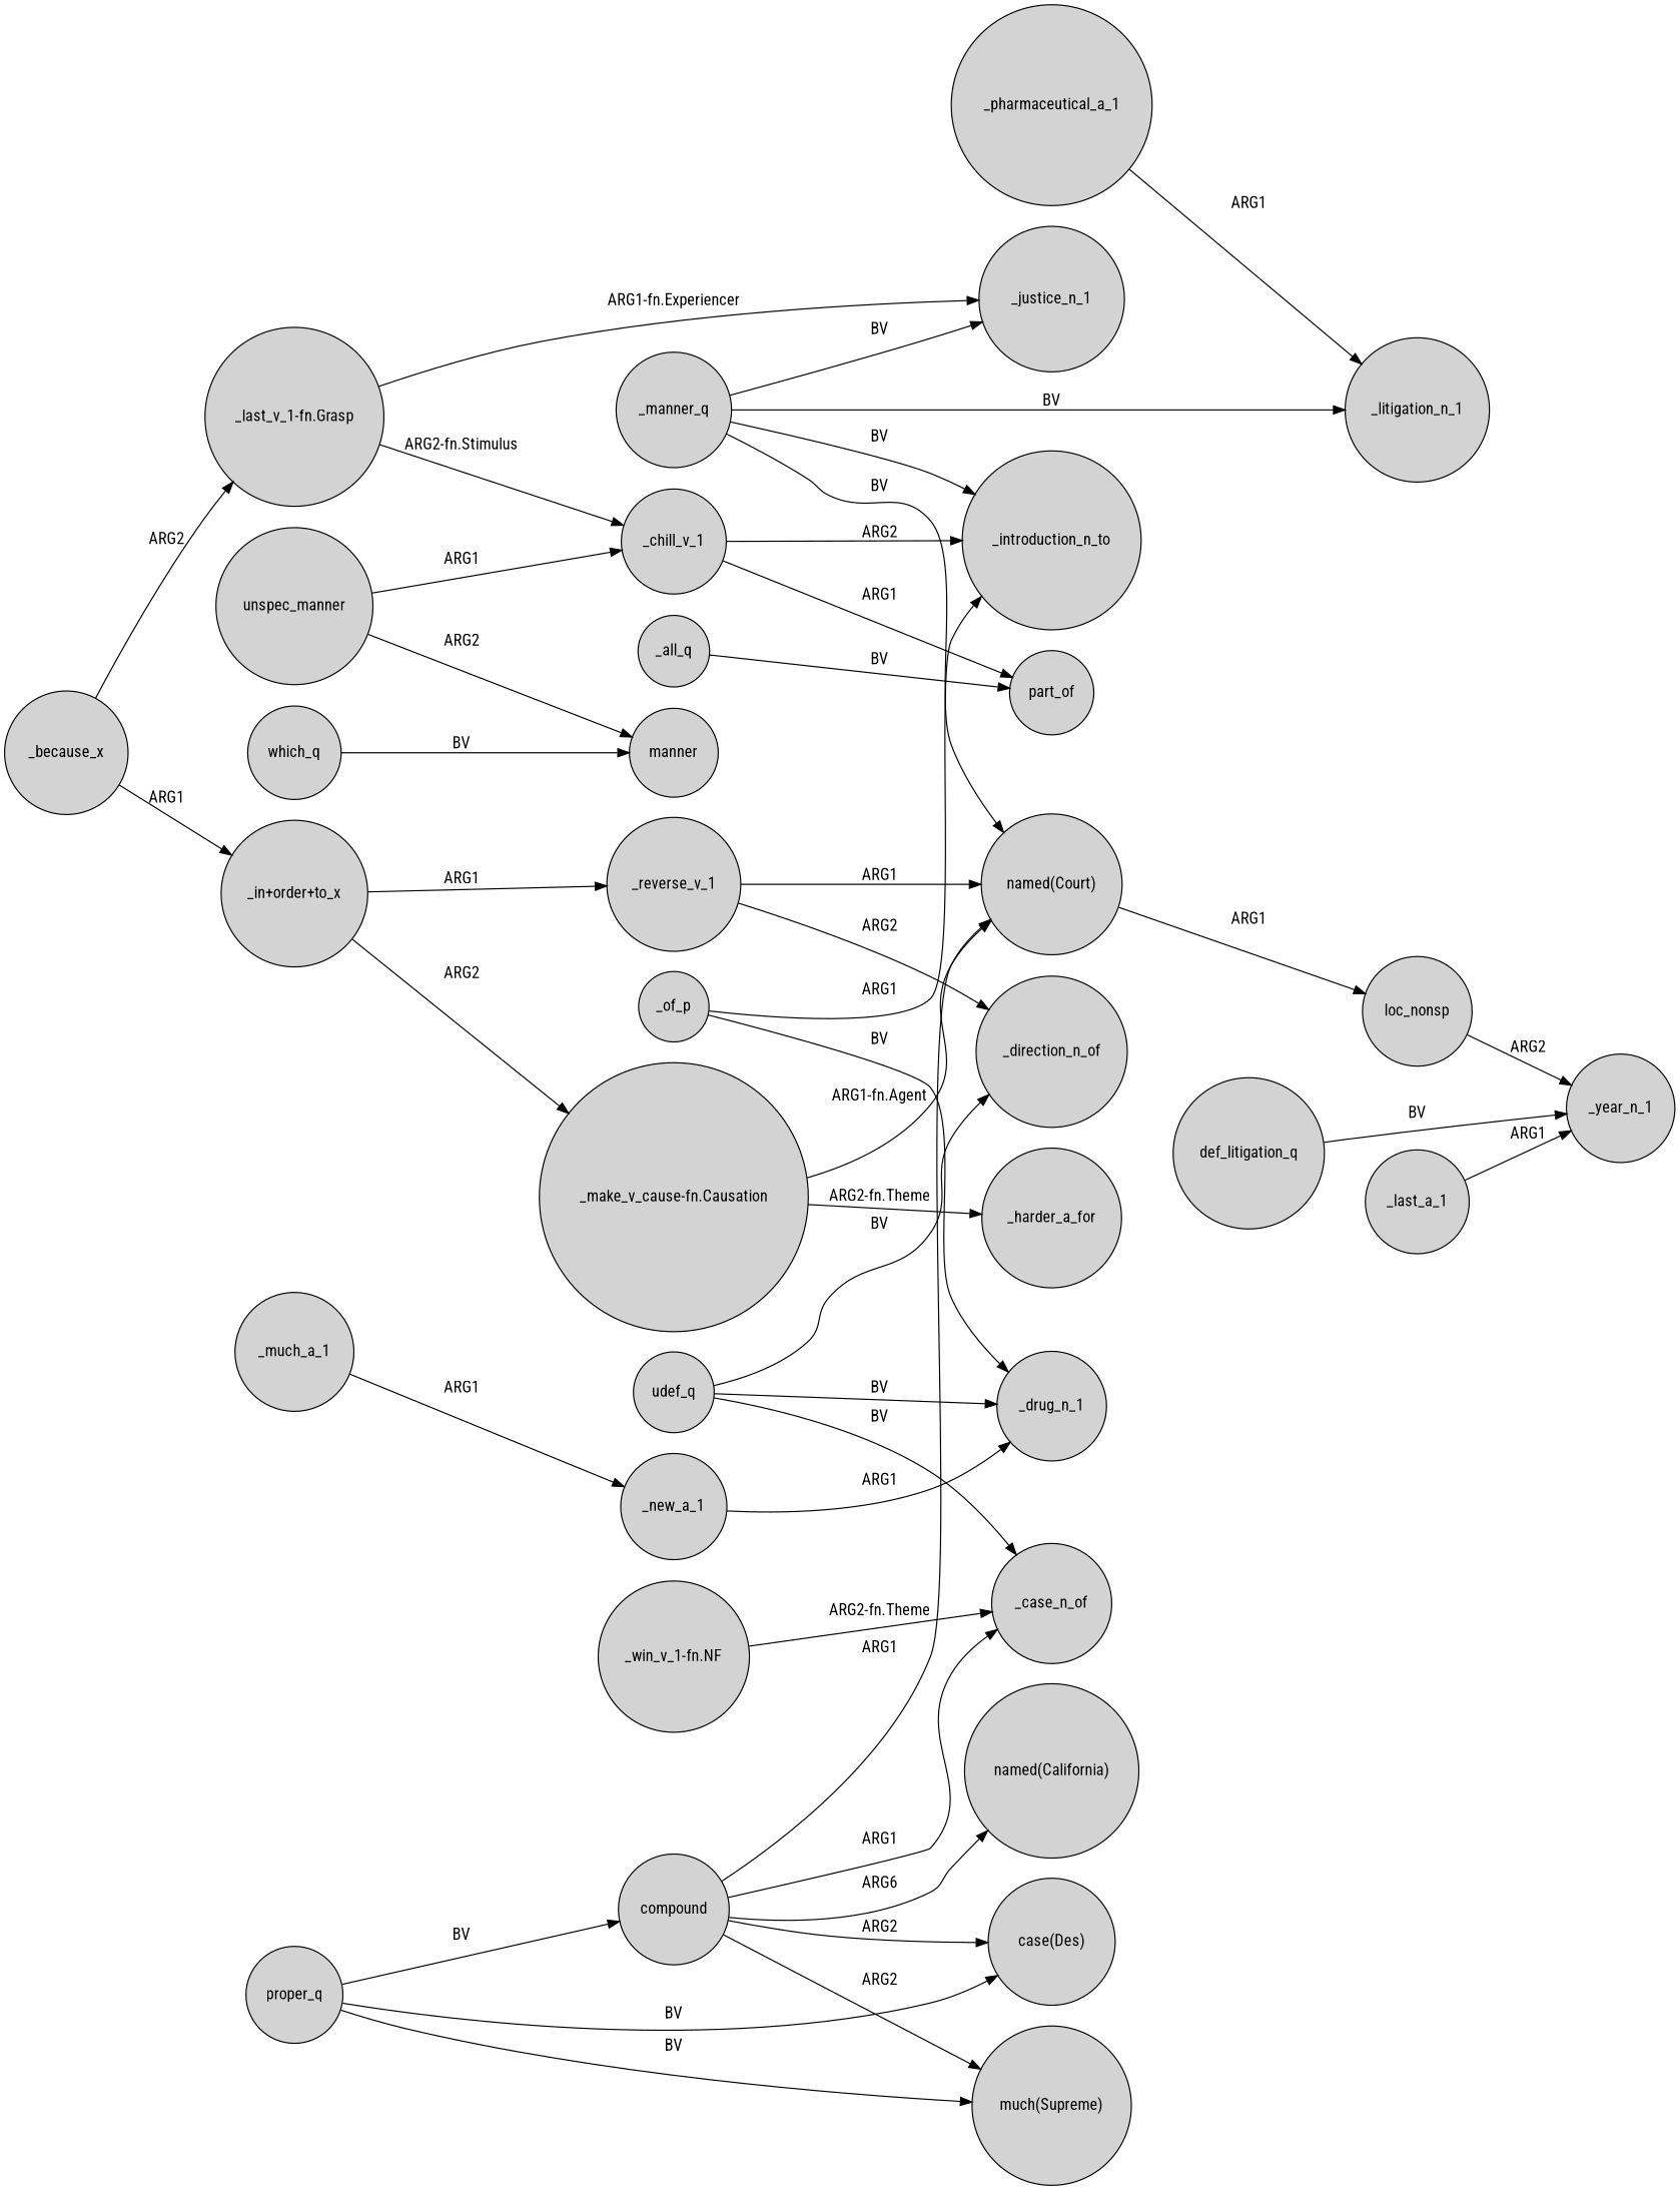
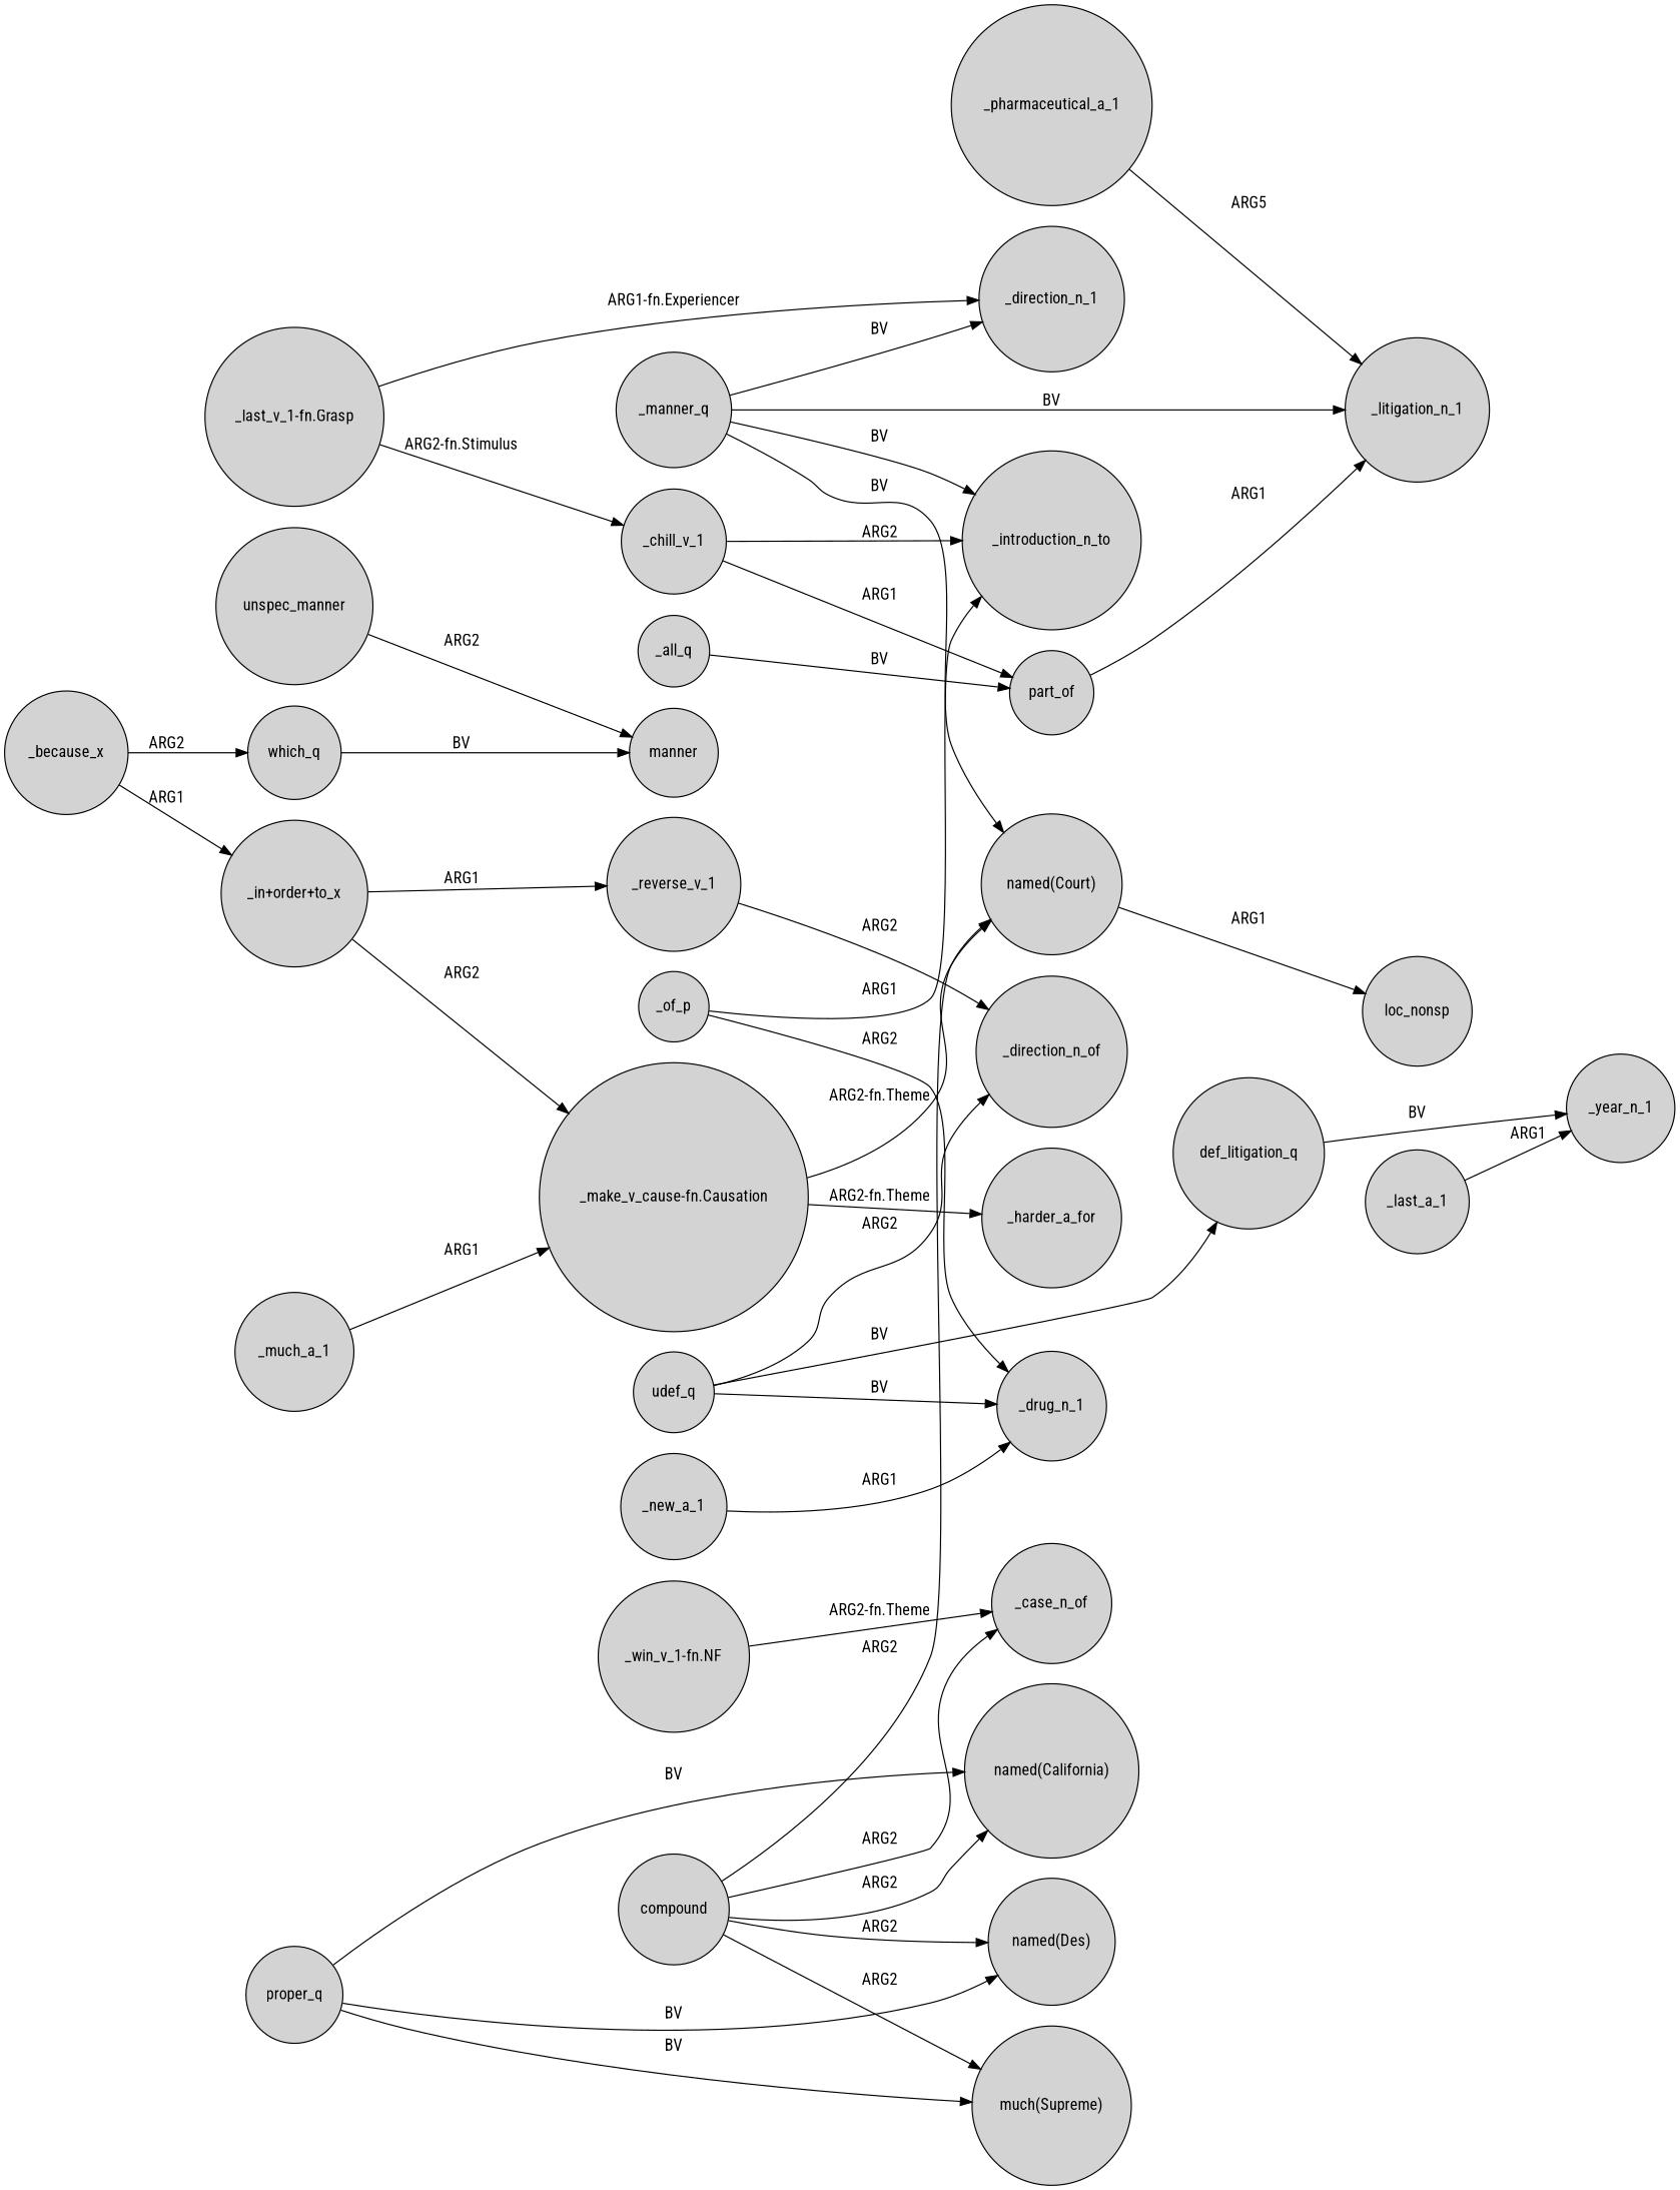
  digraph {
    fontname="Roboto Condensed"
    rankdir=LR
    node [fontname="Roboto Condensed" shape=circle style=filled]
    edge [fontname="Roboto Condensed"]
    n1 [label="_last_v_1-fn.Grasp"]
    _because_x
    "_in+order+to_x"
-   _justice_n_1
+   _justice_n_1 [label=_direction_n_1]
    _chill_v_1
    "_make_v_cause-fn.Causation"
    _reverse_v_1
    part_of
    _introduction_n_to
    "named(Court)"
    _harder_a_for
    _direction_n_of
    loc_nonsp
    _all_q
    _litigation_n_1
    n16 [label=_manner_q]
    n17 [label=def_litigation_q]
    _year_n_1
    _new_a_1
    _drug_n_1
    udef_q
    _case_n_of
    compound
-   "named(Des)" [label="case(Des)"]
+   "named(Des)"
    "named(California)"
    n26 [label="much(Supreme)"]
    proper_q
    which_q
    manner
    _much_a_1
    _of_p
    _last_a_1
    "_win_v_1-fn.NF"
    _pharmaceutical_a_1
    unspec_manner
    n1 -> _justice_n_1 [label="ARG1-fn.Experiencer"]
    n1 -> _chill_v_1 [label="ARG2-fn.Stimulus"]
-   _because_x -> n1 [label=ARG2]
+   _because_x -> which_q [label=ARG2]
    _because_x -> "_in+order+to_x" [label=ARG1]
    "_in+order+to_x" -> "_make_v_cause-fn.Causation" [label=ARG2]
    "_in+order+to_x" -> _reverse_v_1 [label=ARG1]
    _chill_v_1 -> part_of [label=ARG1]
    _chill_v_1 -> _introduction_n_to [label=ARG2]
-   "_make_v_cause-fn.Causation" -> "named(Court)" [label="ARG1-fn.Agent"]
+   "_make_v_cause-fn.Causation" -> "named(Court)" [label="ARG2-fn.Theme"]
    "_make_v_cause-fn.Causation" -> _harder_a_for [label="ARG2-fn.Theme"]
-   _reverse_v_1 -> "named(Court)" [label=ARG1]
    _reverse_v_1 -> _direction_n_of [label=ARG2]
+   part_of -> _litigation_n_1 [label=ARG1]
    "named(Court)" -> loc_nonsp [label=ARG1]
-   loc_nonsp -> _year_n_1 [label=ARG2]
    _all_q -> part_of [label=BV]
    n16 -> _justice_n_1 [label=BV]
    n16 -> _introduction_n_to [label=BV]
    n16 -> "named(Court)" [label=BV]
    n16 -> _litigation_n_1 [label=BV]
    n17 -> _year_n_1 [label=BV]
    _new_a_1 -> _drug_n_1 [label=ARG1]
-   udef_q -> _direction_n_of [label=BV]
+   udef_q -> _direction_n_of [label=ARG2]
    udef_q -> _drug_n_1 [label=BV]
-   udef_q -> _case_n_of [label=BV]
-   compound -> "named(Court)" [label=ARG1]
-   compound -> _case_n_of [label=ARG1]
+   udef_q -> n17 [label=BV]
+   compound -> "named(Court)" [label=ARG2]
+   compound -> _case_n_of [label=ARG2]
    compound -> "named(Des)" [label=ARG2]
-   compound -> "named(California)" [label=ARG6]
+   compound -> "named(California)" [label=ARG2]
    compound -> n26 [label=ARG2]
    proper_q -> "named(Des)" [label=BV]
-   proper_q -> compound [label=BV]
+   proper_q -> "named(California)" [label=BV]
    proper_q -> n26 [label=BV]
    which_q -> manner [label=BV]
-   _much_a_1 -> _new_a_1 [label=ARG1]
+   _much_a_1 -> "_make_v_cause-fn.Causation" [label=ARG1]
    _of_p -> _introduction_n_to [label=ARG1]
-   _of_p -> _drug_n_1 [label=BV]
+   _of_p -> _drug_n_1 [label=ARG2]
    _last_a_1 -> _year_n_1 [label=ARG1]
    "_win_v_1-fn.NF" -> _case_n_of [label="ARG2-fn.Theme"]
-   _pharmaceutical_a_1 -> _litigation_n_1 [label=ARG1]
-   unspec_manner -> _chill_v_1 [label=ARG1]
+   _pharmaceutical_a_1 -> _litigation_n_1 [label=ARG5]
    unspec_manner -> manner [label=ARG2]
  }
